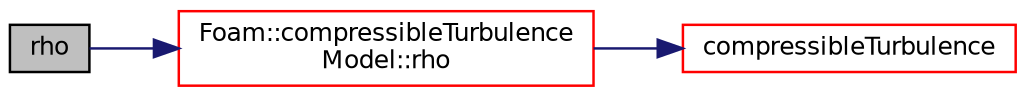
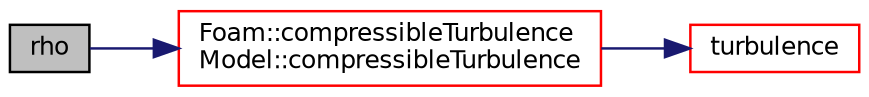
  digraph {
    rankdir=LR
    node [color=red fontname=Helvetica fontsize=10 shape=record]
    edge [color=midnightblue fontname=Helvetica fontsize=10 labelfontname=Helvetica labelfontsize=10 style=solid]
    n1 [color=black fillcolor=grey75 fontcolor=black height=0.2 label=rho style=filled width=0.4]
-   n2 [height=0.2 label="Foam::compressibleTurbulence\lModel::rho" width=0.4]
-   n3 [height=0.2 label=compressibleTurbulence width=0.4]
+   n2 [height=0.2 label="Foam::compressibleTurbulence\lModel::compressibleTurbulence" width=0.4]
+   n3 [height=0.2 label=turbulence width=0.4]
    n1 -> n2
    n2 -> n3
  }
